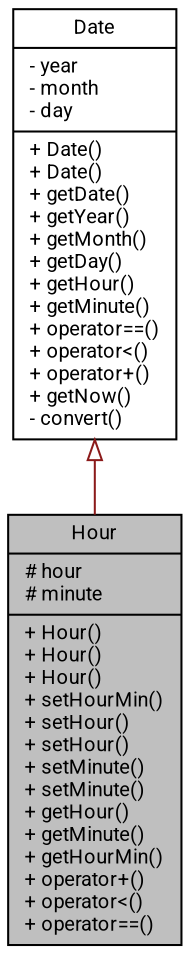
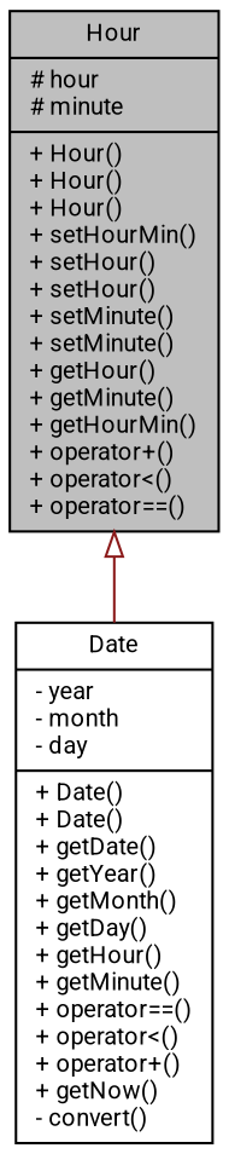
  digraph {
    fontname=Roboto
    node [color=black fontname=Roboto fontsize=10 shape=record]
    n1 [fillcolor=grey75 fontcolor=black height=0.2 label="{Hour\n|# hour\l# minute\l|+ Hour()\l+ Hour()\l+ Hour()\l+ setHourMin()\l+ setHour()\l+ setHour()\l+ setMinute()\l+ setMinute()\l+ getHour()\l+ getMinute()\l+ getHourMin()\l+ operator+()\l+ operator\<()\l+ operator==()\l}" style=filled width=0.4]
    n2 [height=0.2 label="{Date\n|- year\l- month\l- day\l|+ Date()\l+ Date()\l+ getDate()\l+ getYear()\l+ getMonth()\l+ getDay()\l+ getHour()\l+ getMinute()\l+ operator==()\l+ operator\<()\l+ operator+()\l+ getNow()\l- convert()\l}" width=0.4]
-   n2 -> n1 [arrowtail=onormal color=firebrick4 dir=back fontname=Roboto fontsize=10 labelfontname=Helvetica labelfontsize=10 style=solid]
+   n1 -> n2 [arrowtail=onormal color=firebrick4 dir=back fontname=Roboto fontsize=10 labelfontname=Helvetica labelfontsize=10 style=solid]
  }
